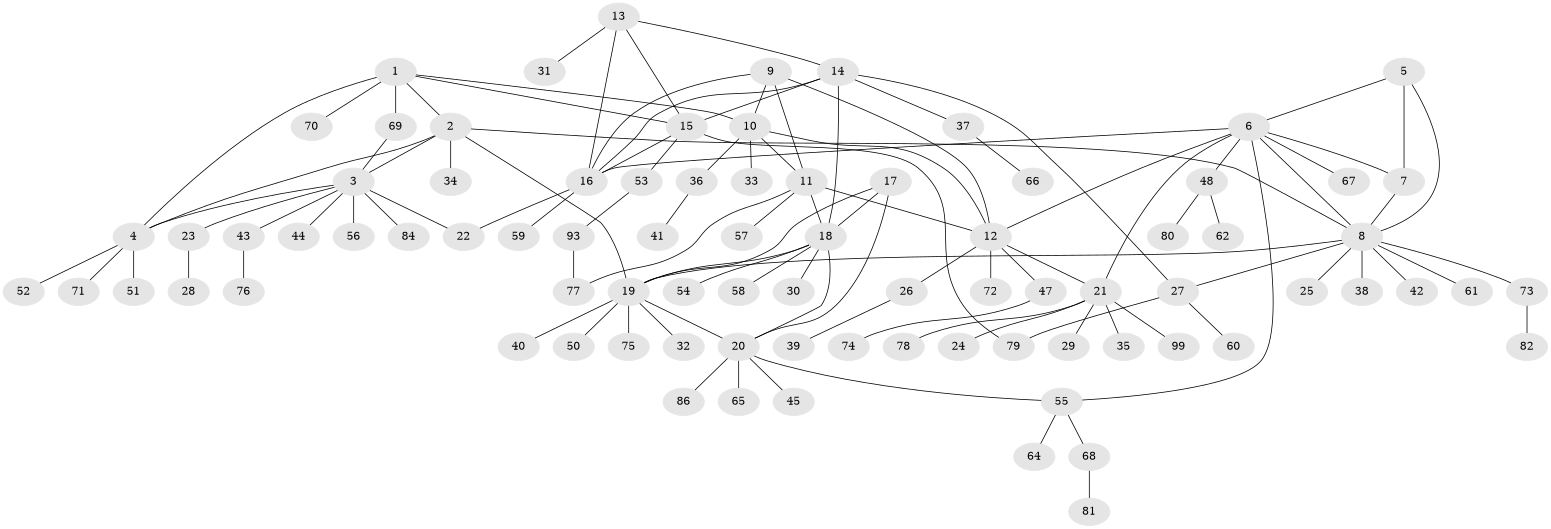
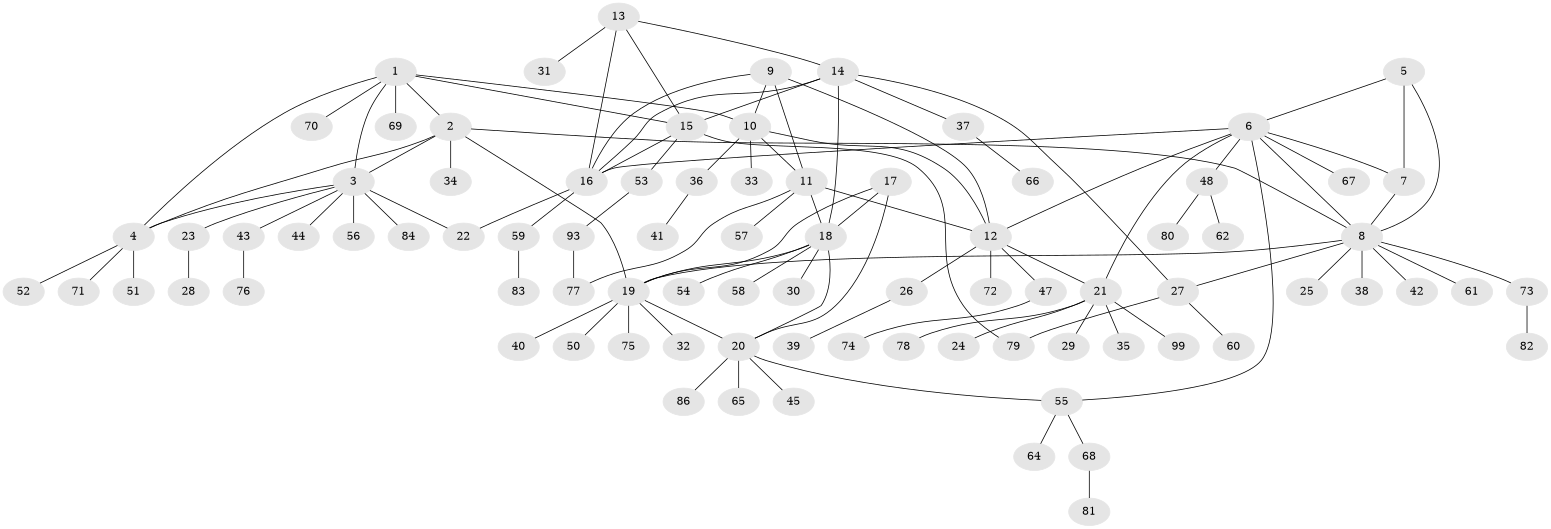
  graph {
    node [color=gray90 style=filled]
    1
    2
    3
    4
    10
    15
    69
    70
    8
    19
    34
    22
    23
    43
    44
    56
    84
    51
    52
    71
    12
    11
    33
    36
    16
    53
    79
    25
    27
    38
    42
    61
    73
    20
    32
    40
    50
    75
    28
    76
    5
    6
    7
    21
    48
    55
    67
    26
    47
    72
    59
    24
    29
    35
    n55 [label=99]
    78
    62
    80
    64
    68
    60
    82
    9
    18
    57
    77
    41
    30
    54
    58
    39
    74
    13
    14
    31
    37
    66
    n78 [label=93]
+   83
    17
    45
    n82 [label=86]
    65
    81
    1 -- 2
-   69 -- 3
+   1 -- 3
    1 -- 4
    1 -- 10
    1 -- 15
    1 -- 69
    1 -- 70
    2 -- 3
    2 -- 4
    2 -- 8
    2 -- 19
    2 -- 34
    3 -- 4
    3 -- 22
    3 -- 23
    3 -- 43
    3 -- 44
    3 -- 56
    3 -- 84
    4 -- 51
    4 -- 52
    4 -- 71
    10 -- 12
    10 -- 11
    10 -- 33
    10 -- 36
    15 -- 16
    15 -- 53
    15 -- 79
    8 -- 19
    8 -- 25
    8 -- 27
    8 -- 38
    8 -- 42
    8 -- 61
    8 -- 73
    19 -- 20
    19 -- 32
    19 -- 40
    19 -- 50
    19 -- 75
    23 -- 28
    43 -- 76
    12 -- 21
    12 -- 26
    12 -- 47
    12 -- 72
    11 -- 12
    11 -- 18
    11 -- 57
    11 -- 77
    36 -- 41
    16 -- 22
    16 -- 59
    53 -- n78
    27 -- 79
    27 -- 60
    73 -- 82
    20 -- 55
    20 -- 45
    20 -- n82
    20 -- 65
    5 -- 8
    5 -- 6
    5 -- 7
    6 -- 8
    6 -- 12
    6 -- 16
    6 -- 7
    6 -- 21
    6 -- 48
    6 -- 55
    6 -- 67
    7 -- 8
    21 -- 24
    21 -- 29
    21 -- 35
    21 -- n55
    21 -- 78
    48 -- 62
    48 -- 80
    55 -- 64
    55 -- 68
    26 -- 39
    47 -- 74
+   59 -- 83
    68 -- 81
    9 -- 10
    9 -- 12
    9 -- 11
    9 -- 16
    18 -- 19
    18 -- 20
    18 -- 30
    18 -- 54
    18 -- 58
    13 -- 15
    13 -- 16
    13 -- 14
    13 -- 31
    14 -- 15
    14 -- 16
    14 -- 27
    14 -- 18
    14 -- 37
    37 -- 66
    n78 -- 77
    17 -- 19
    17 -- 20
    17 -- 18
  }
